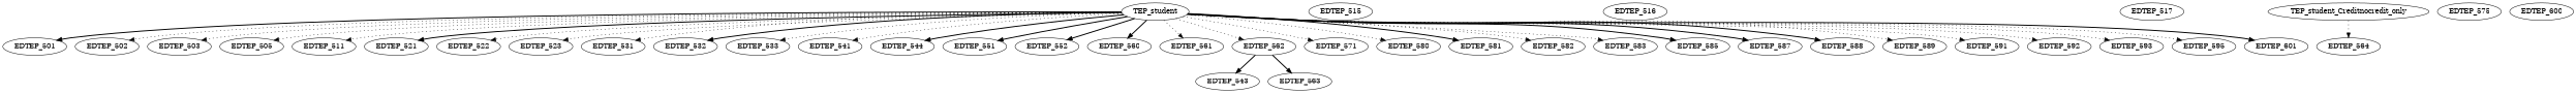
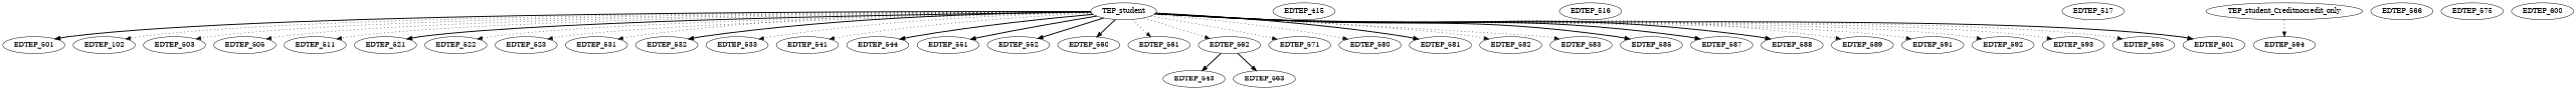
  digraph {
    edge [color=black style=dotted]
    TEP_student
    EDTEP_501
-   EDTEP_502
+   EDTEP_502 [label=EDTEP_102]
    EDTEP_503
    EDTEP_505
    EDTEP_511
    EDTEP_521
    EDTEP_522
    EDTEP_523
    EDTEP_531
    EDTEP_532
    EDTEP_533
    EDTEP_541
    EDTEP_544
    EDTEP_551
    EDTEP_552
    EDTEP_560
    EDTEP_561
    EDTEP_562
    EDTEP_571
    EDTEP_580
    EDTEP_581
    EDTEP_582
    EDTEP_583
    EDTEP_585
    EDTEP_587
    EDTEP_588
    EDTEP_589
    EDTEP_591
    EDTEP_592
    EDTEP_593
    EDTEP_595
    EDTEP_601
    EDTEP_543
    EDTEP_563
-   EDTEP_515
+   EDTEP_515 [label=EDTEP_415]
    EDTEP_516
    EDTEP_517
    TEP_student_Creditnocredit_only
    EDTEP_564
+   EDTEP_566
    EDTEP_575
    EDTEP_600
    TEP_student -> EDTEP_501 [style=bold]
    TEP_student -> EDTEP_502
    TEP_student -> EDTEP_503
    TEP_student -> EDTEP_505
    TEP_student -> EDTEP_511
    TEP_student -> EDTEP_521 [style=bold]
    TEP_student -> EDTEP_522
    TEP_student -> EDTEP_523
    TEP_student -> EDTEP_531
    TEP_student -> EDTEP_532 [style=bold]
    TEP_student -> EDTEP_533
    TEP_student -> EDTEP_541
    TEP_student -> EDTEP_544 [style=bold]
    TEP_student -> EDTEP_551 [style=bold]
    TEP_student -> EDTEP_552 [style=bold]
    TEP_student -> EDTEP_560 [style=bold]
    TEP_student -> EDTEP_561
    TEP_student -> EDTEP_562
    TEP_student -> EDTEP_571
    TEP_student -> EDTEP_580
    TEP_student -> EDTEP_581 [style=bold]
    TEP_student -> EDTEP_582
    TEP_student -> EDTEP_583
    TEP_student -> EDTEP_585 [style=bold]
    TEP_student -> EDTEP_587 [style=bold]
    TEP_student -> EDTEP_588 [style=bold]
    TEP_student -> EDTEP_589
    TEP_student -> EDTEP_591
    TEP_student -> EDTEP_592
    TEP_student -> EDTEP_593
    TEP_student -> EDTEP_595
    TEP_student -> EDTEP_601 [style=bold]
    EDTEP_562 -> EDTEP_543 [style=bold]
    EDTEP_562 -> EDTEP_563 [style=bold]
    TEP_student_Creditnocredit_only -> EDTEP_564
  }
